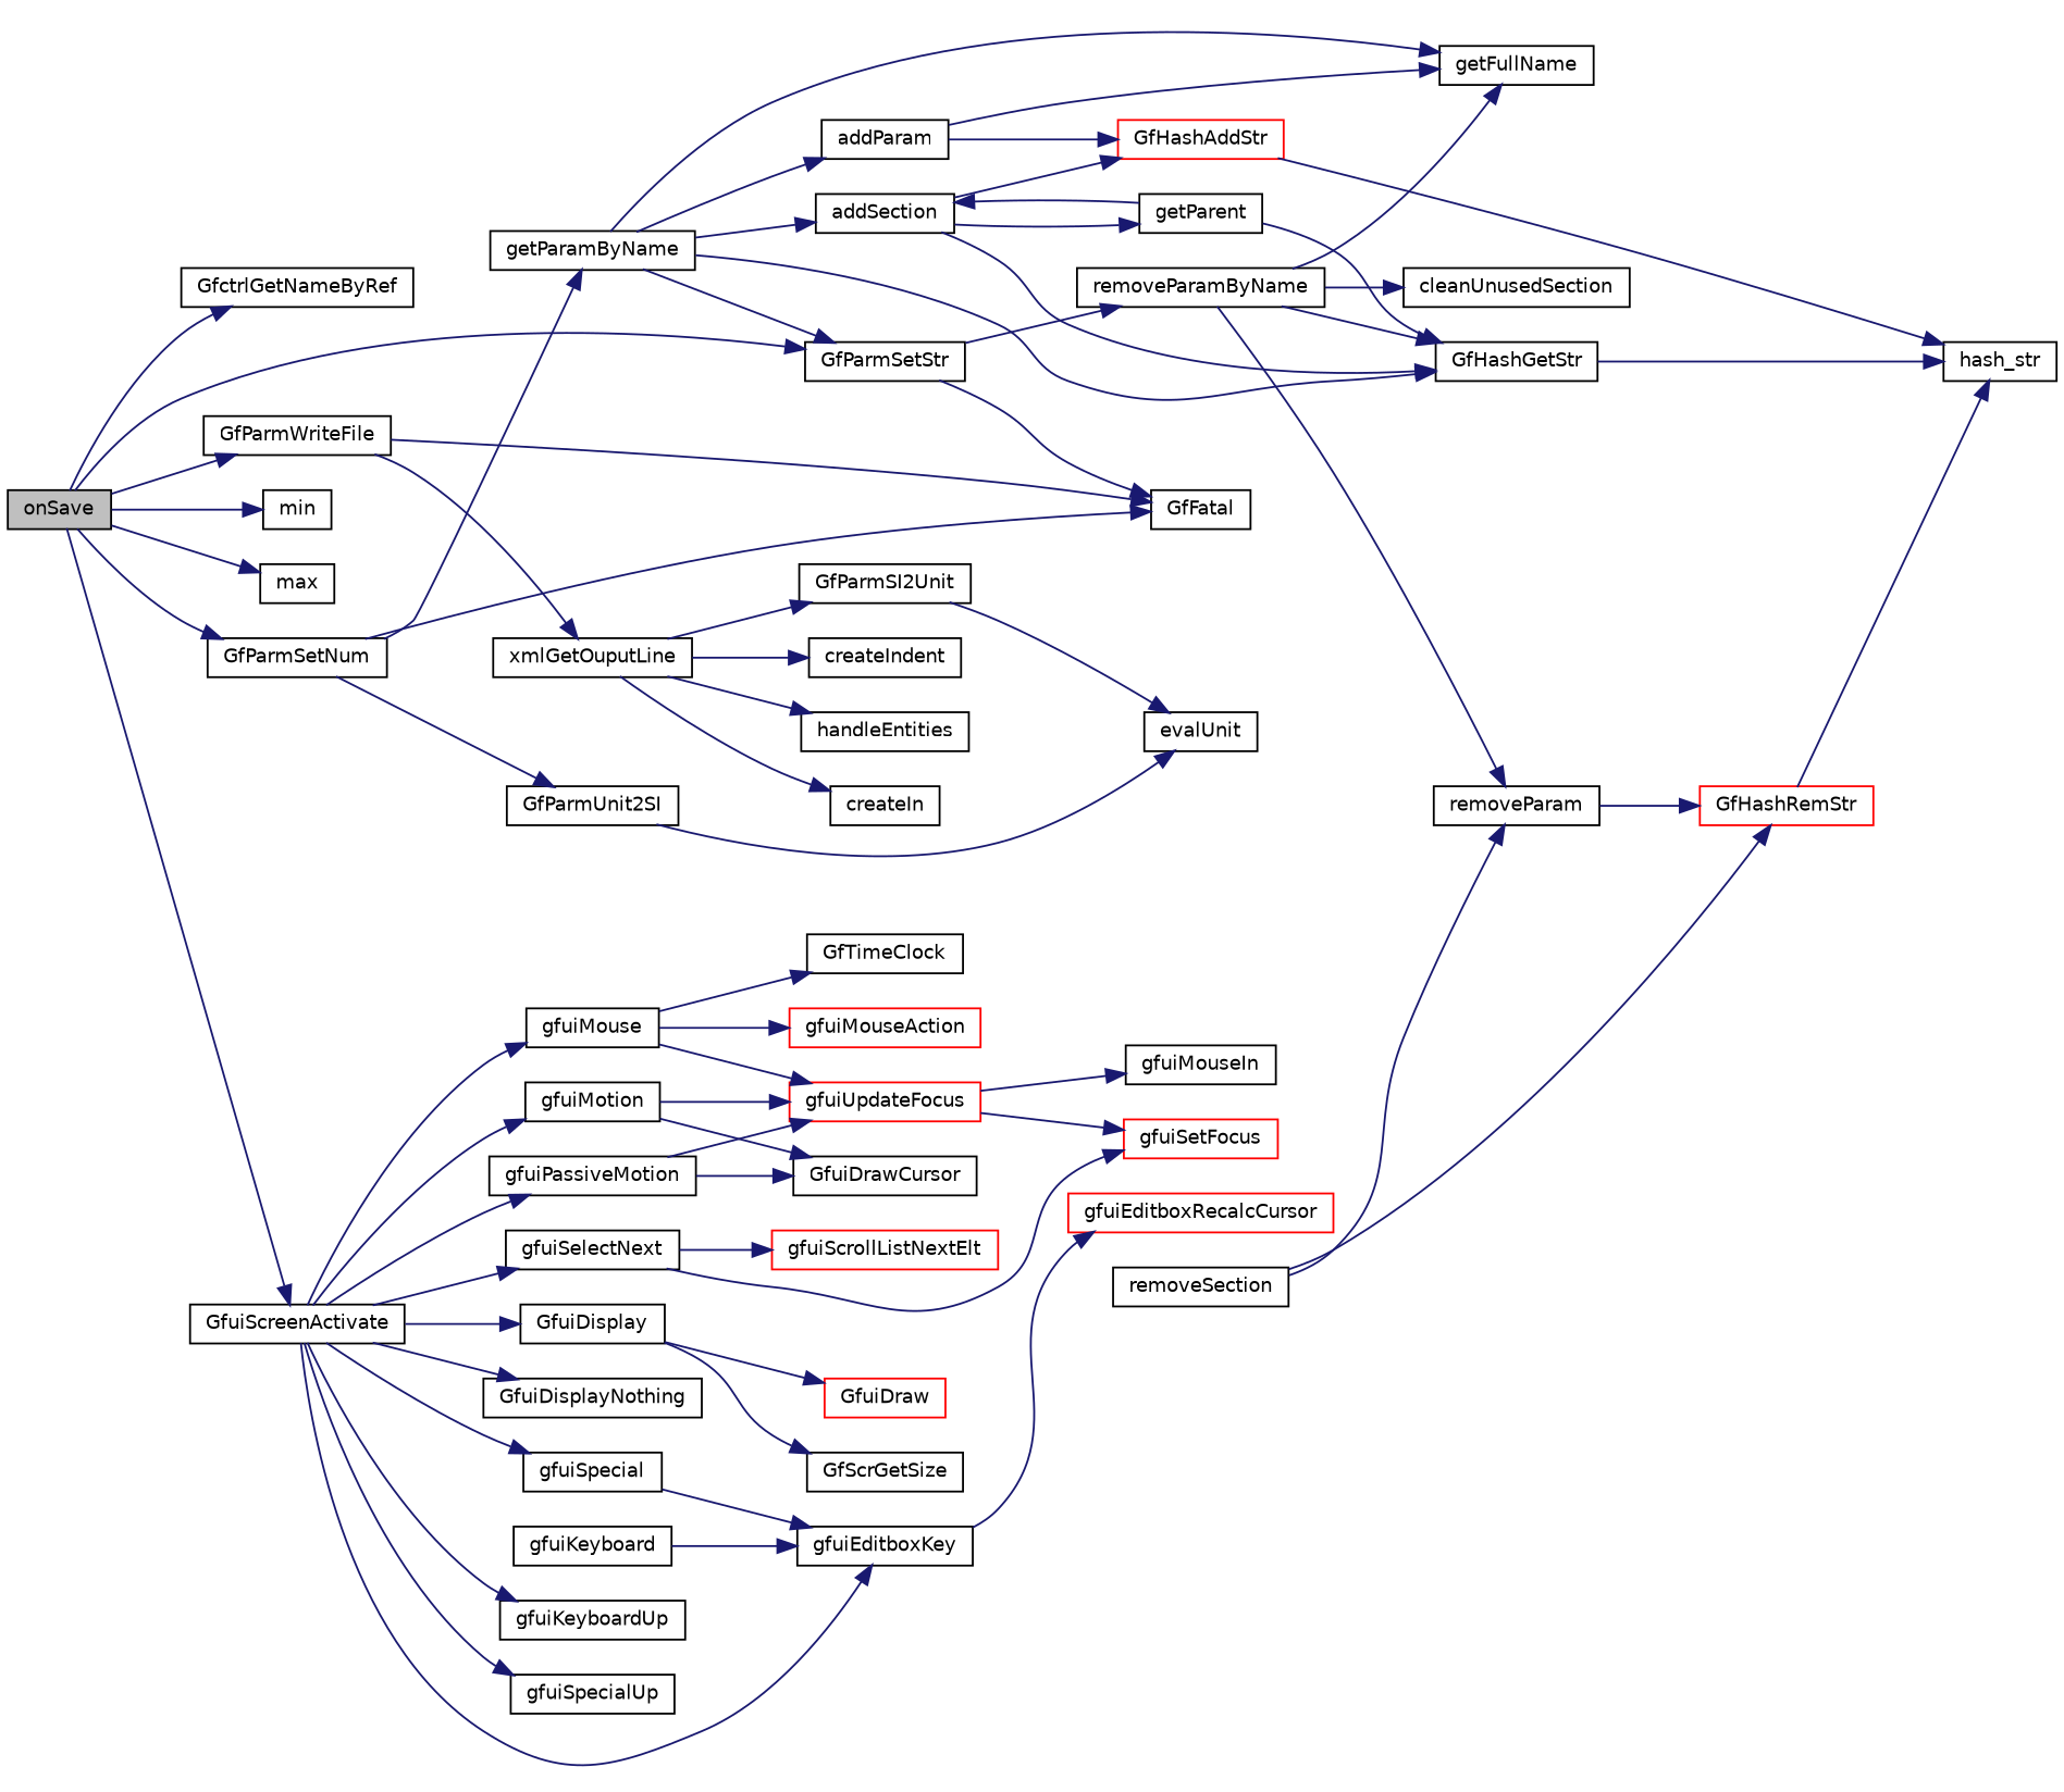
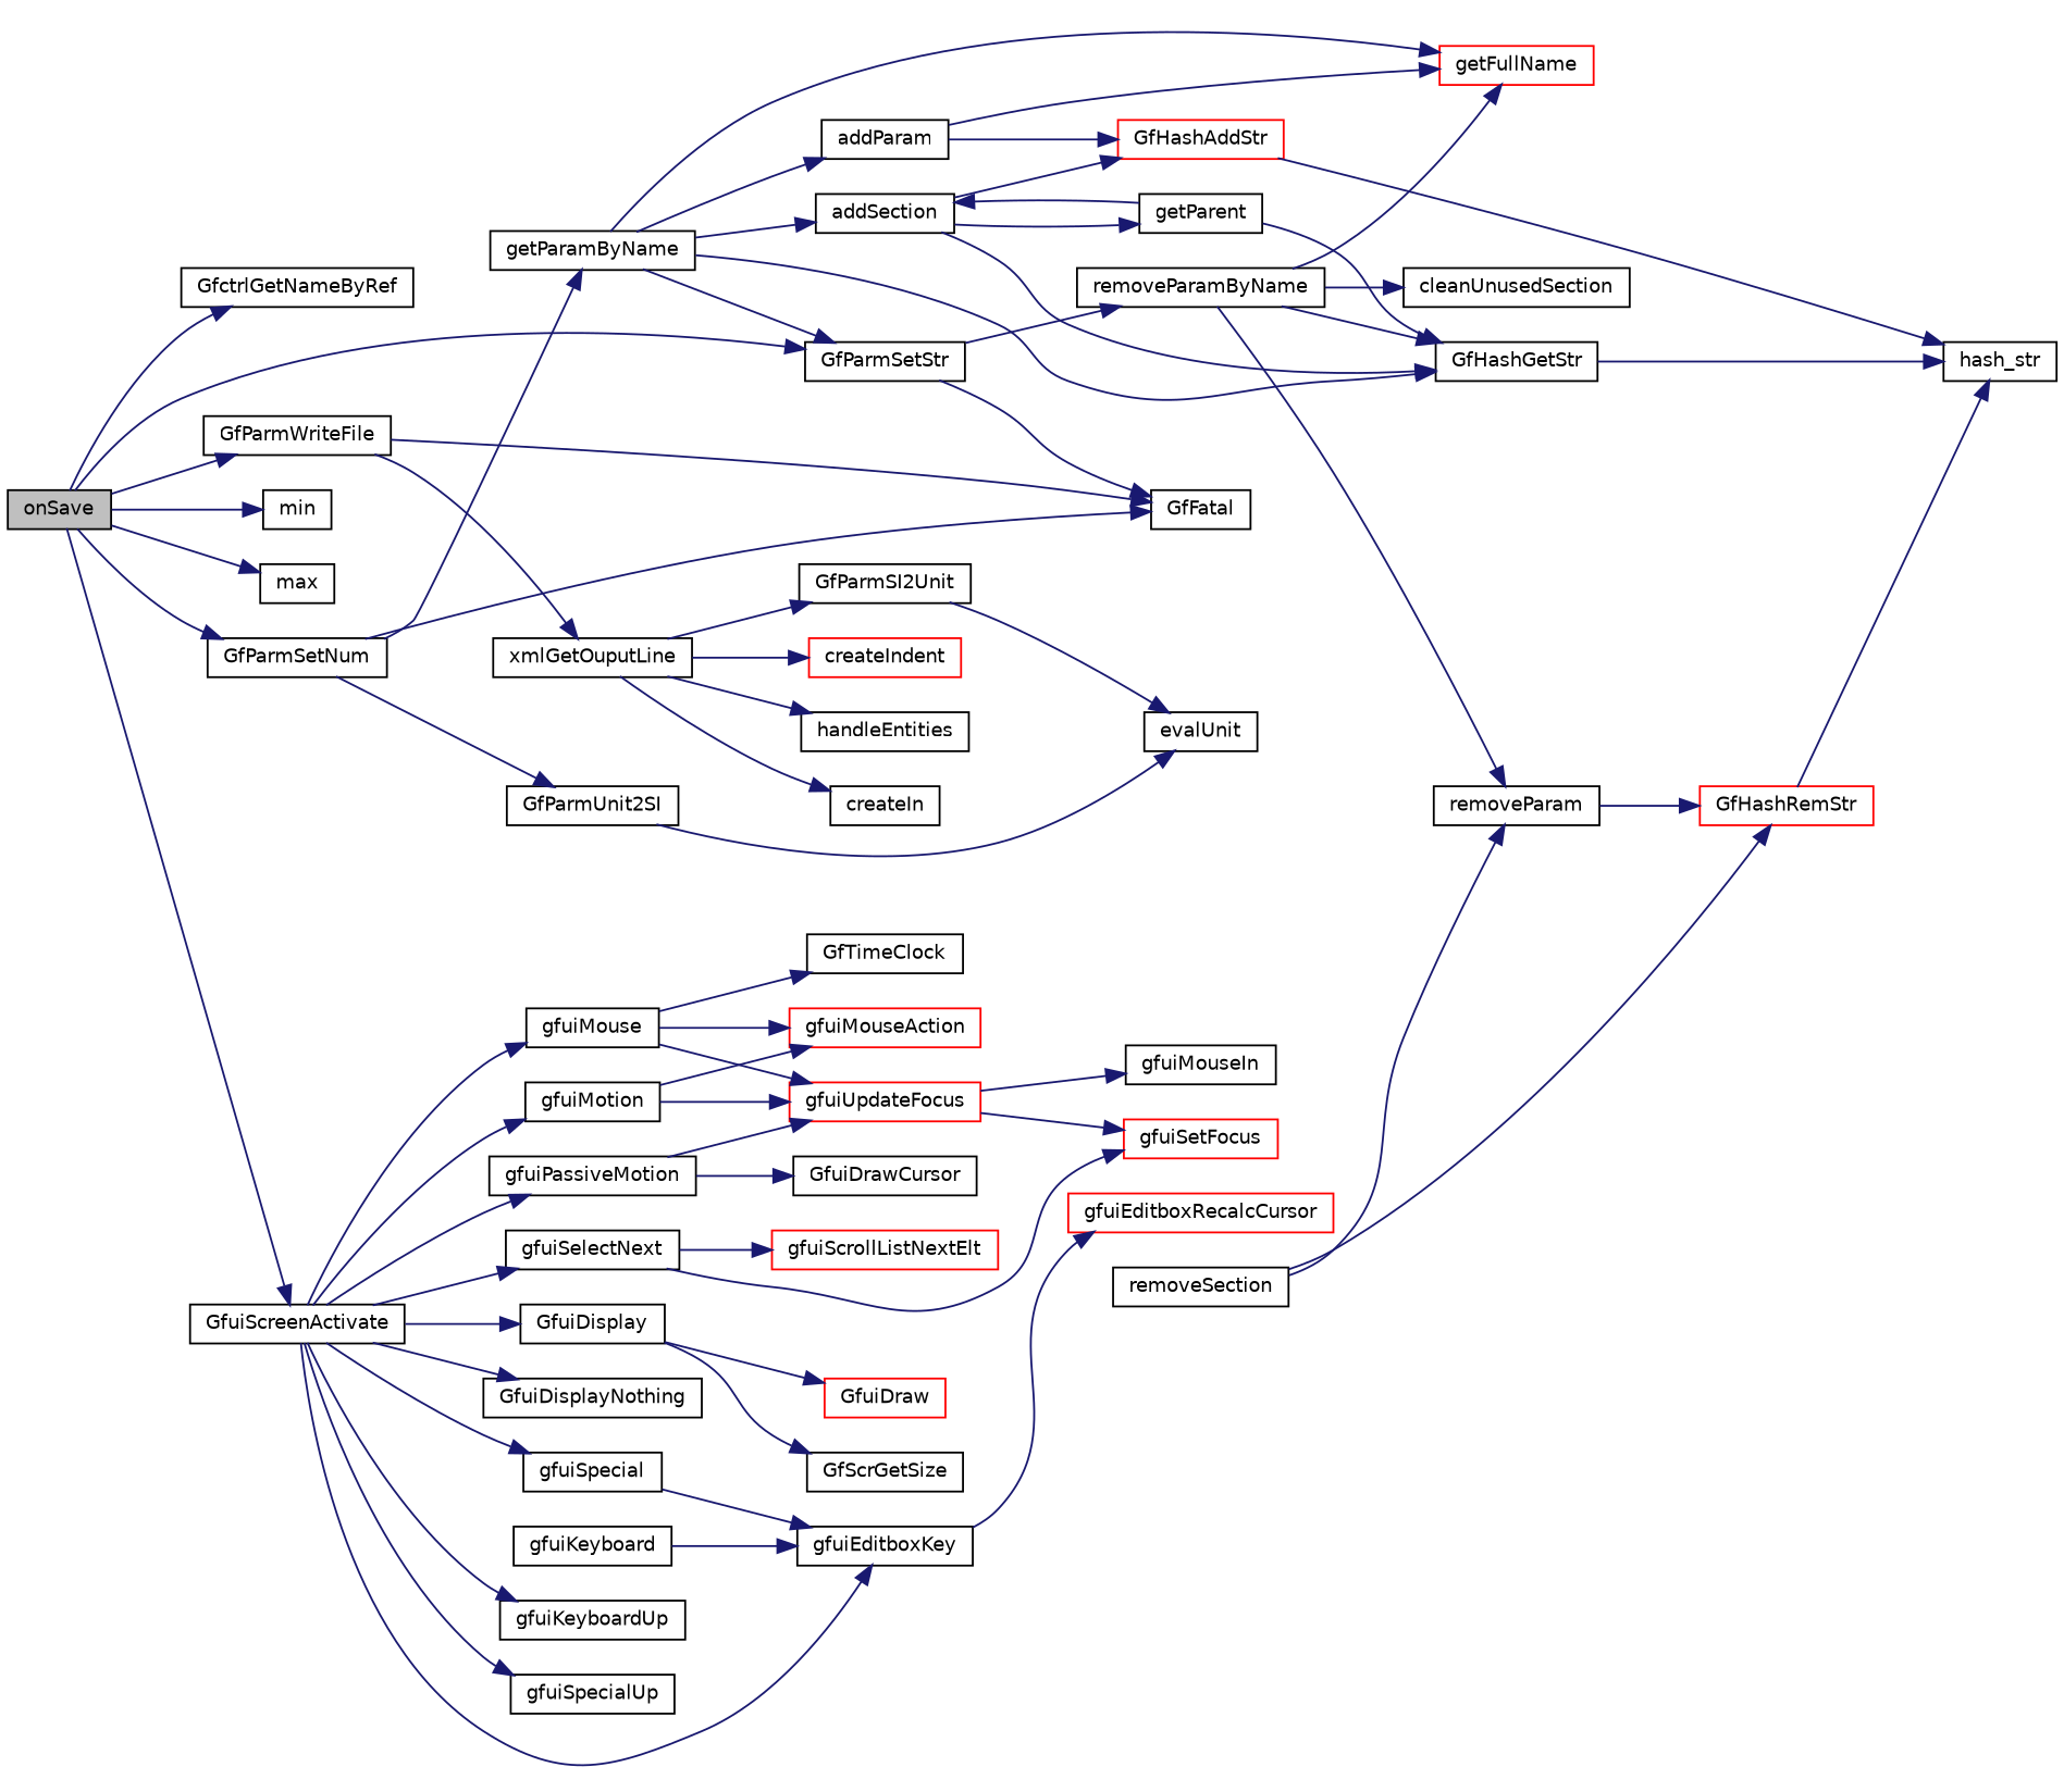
  digraph {
    rankdir=LR
    node [color=black fillcolor=white fontname=Helvetica fontsize=10 shape=record style=filled]
    edge [color=midnightblue fontname=Helvetica fontsize=10 labelfontname=Helvetica labelfontsize=10 style=solid]
    n1 [fillcolor=grey75 fontcolor=black height=0.2 label=onSave width=0.4]
    n2 [height=0.2 label=GfctrlGetNameByRef width=0.4]
    n3 [height=0.2 label=GfParmSetStr width=0.4]
    n4 [height=0.2 label=GfParmSetNum width=0.4]
    n5 [height=0.2 label=min width=0.4]
    n6 [height=0.2 label=max width=0.4]
    n7 [height=0.2 label=GfParmWriteFile width=0.4]
    n8 [height=0.2 label=GfuiScreenActivate width=0.4]
    n9 [height=0.2 label=GfFatal width=0.4]
    n10 [height=0.2 label=removeParamByName width=0.4]
    n11 [height=0.2 label=getParamByName width=0.4]
    n12 [height=0.2 label=GfParmUnit2SI width=0.4]
    n13 [height=0.2 label=xmlGetOuputLine width=0.4]
    n14 [height=0.2 label=gfuiSpecial width=0.4]
    n15 [height=0.2 label=gfuiKeyboardUp width=0.4]
    n16 [height=0.2 label=gfuiSpecialUp width=0.4]
    n17 [height=0.2 label=gfuiMouse width=0.4]
    n18 [height=0.2 label=gfuiMotion width=0.4]
    n19 [height=0.2 label=gfuiPassiveMotion width=0.4]
    n20 [height=0.2 label=gfuiSelectNext width=0.4]
    n21 [height=0.2 label=GfuiDisplay width=0.4]
    n22 [height=0.2 label=GfuiDisplayNothing width=0.4]
    n23 [height=0.2 label=gfuiEditboxKey width=0.4]
    n24 [height=0.2 label=GfHashGetStr width=0.4]
-   n25 [height=0.2 label=getFullName width=0.4]
+   n25 [color=red height=0.2 label=getFullName width=0.4]
    n26 [height=0.2 label=removeParam width=0.4]
    n27 [height=0.2 label=cleanUnusedSection width=0.4]
    n28 [height=0.2 label=addSection width=0.4]
    n29 [height=0.2 label=addParam width=0.4]
    n30 [height=0.2 label=hash_str width=0.4]
    n31 [color=red height=0.2 label=GfHashRemStr width=0.4]
    n32 [height=0.2 label=removeSection width=0.4]
    n33 [height=0.2 label=getParent width=0.4]
    n34 [color=red height=0.2 label=GfHashAddStr width=0.4]
    n35 [height=0.2 label=evalUnit width=0.4]
-   n36 [height=0.2 label=createIndent width=0.4]
+   n36 [color=red height=0.2 label=createIndent width=0.4]
    n37 [height=0.2 label=handleEntities width=0.4]
    n38 [height=0.2 label=createIn width=0.4]
    n39 [height=0.2 label=GfParmSI2Unit width=0.4]
    n40 [height=0.2 label=gfuiKeyboard width=0.4]
    n41 [height=0.2 label=GfTimeClock width=0.4]
    n42 [color=red height=0.2 label=gfuiUpdateFocus width=0.4]
    n43 [color=red height=0.2 label=gfuiMouseAction width=0.4]
    n44 [height=0.2 label=GfuiDrawCursor width=0.4]
    n45 [color=red height=0.2 label=gfuiSetFocus width=0.4]
    n46 [color=red height=0.2 label=gfuiScrollListNextElt width=0.4]
    n47 [height=0.2 label=GfScrGetSize width=0.4]
    n48 [color=red height=0.2 label=GfuiDraw width=0.4]
    n49 [color=red height=0.2 label=gfuiEditboxRecalcCursor width=0.4]
    n50 [height=0.2 label=gfuiMouseIn width=0.4]
    n1 -> n2
    n1 -> n3
    n1 -> n4
    n1 -> n5
    n1 -> n6
    n1 -> n7
    n1 -> n8
    n3 -> n9
    n3 -> n10
    n4 -> n9
    n4 -> n11
    n4 -> n12
    n7 -> n9
    n7 -> n13
    n8 -> n14
    n8 -> n15
    n8 -> n16
    n8 -> n17
    n8 -> n18
    n8 -> n19
    n8 -> n20
    n8 -> n21
    n8 -> n22
    n8 -> n23
    n10 -> n24
    n10 -> n25
    n10 -> n26
    n10 -> n27
    n11 -> n3
    n11 -> n24
    n11 -> n25
    n11 -> n28
    n11 -> n29
    n12 -> n35
    n13 -> n36
    n13 -> n37
    n13 -> n38
    n13 -> n39
    n14 -> n23
    n17 -> n41
    n17 -> n42
    n17 -> n43
    n18 -> n42
-   n18 -> n44
+   n18 -> n43
    n19 -> n42
    n19 -> n44
    n20 -> n45
    n20 -> n46
    n21 -> n47
    n21 -> n48
    n23 -> n49
    n24 -> n30
    n26 -> n31
    n28 -> n24
    n28 -> n33
    n28 -> n34
    n29 -> n25
    n29 -> n34
    n31 -> n30
    n32 -> n26
    n32 -> n31
    n33 -> n24
    n33 -> n28
    n34 -> n30
    n39 -> n35
    n40 -> n23
    n42 -> n45
    n42 -> n50
  }
